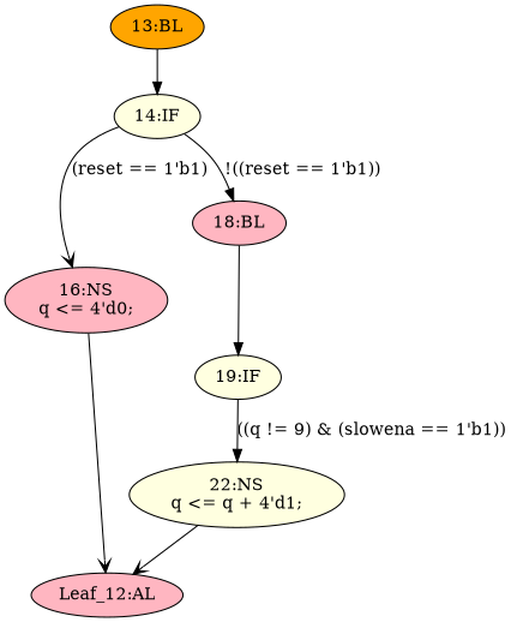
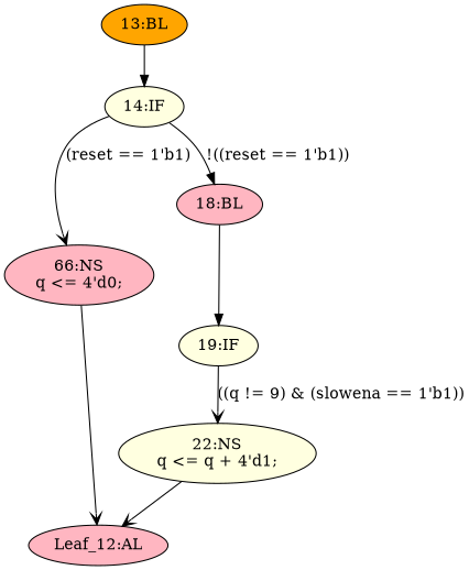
  strict digraph {
    node [fillcolor=lightpink statements="[]" style=filled typ=NonblockingSubstitution]
    edge [arrowhead=vee cond="[]" lineno=None]
-   n1 [ast="<pyverilog.vparser.ast.NonblockingSubstitution object at 0x7f4a8c12f3d0>" label="16:NS\nq <= 4'd0;" statements="[<pyverilog.vparser.ast.NonblockingSubstitution object at 0x7f4a8c12f3d0>]"]
+   n1 [ast="<pyverilog.vparser.ast.NonblockingSubstitution object at 0x7f4a8c12f3d0>" label="66:NS\nq <= 4'd0;" statements="[<pyverilog.vparser.ast.NonblockingSubstitution object at 0x7f4a8c12f3d0>]"]
    n2 [def_var="['q']" label="Leaf_12:AL" statements="" typ=""]
    n3 [ast="<pyverilog.vparser.ast.IfStatement object at 0x7f4a8c12f650>" fillcolor=lightyellow label="19:IF" typ=IfStatement]
    n4 [ast="<pyverilog.vparser.ast.NonblockingSubstitution object at 0x7f4a8c12f710>" fillcolor=lightyellow label="22:NS\nq <= q + 4'd1;" statements="[<pyverilog.vparser.ast.NonblockingSubstitution object at 0x7f4a8c12f710>]"]
    n5 [ast="<pyverilog.vparser.ast.Block object at 0x7f4a8c12fa90>" fillcolor=orange label="13:BL" typ=Block]
    n6 [ast="<pyverilog.vparser.ast.IfStatement object at 0x7f4a8c12fad0>" fillcolor=lightyellow label="14:IF" typ=IfStatement]
    n7 [ast="<pyverilog.vparser.ast.Block object at 0x7f4a8c12fb10>" label="18:BL" typ=Block]
    n1 -> n2
-   n3 -> n4 [arrowhead=normal cond="['q', 'slowena']" label="((q != 9) & (slowena == 1'b1))" lineno=19]
+   n3 -> n4 [cond="['q', 'slowena']" label="((q != 9) & (slowena == 1'b1))" lineno=19]
    n4 -> n2
    n5 -> n6 [arrowhead=normal]
    n6 -> n1 [cond="['reset']" label="(reset == 1'b1)" lineno=14]
    n6 -> n7 [arrowhead=normal cond="['reset']" label="!((reset == 1'b1))" lineno=14]
    n7 -> n3 [arrowhead=normal]
  }
